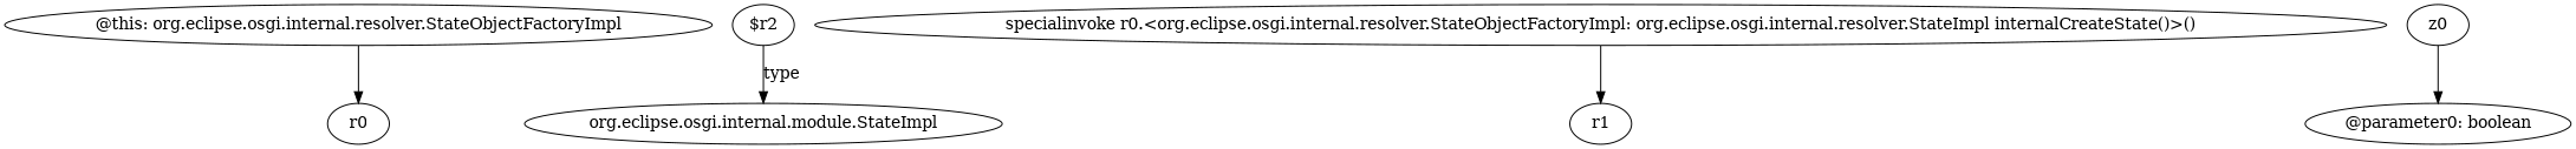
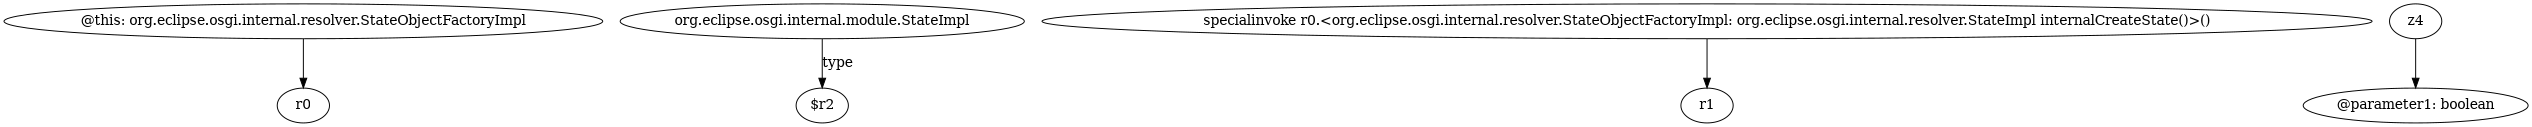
  digraph {
    n1 [label="@this: org.eclipse.osgi.internal.resolver.StateObjectFactoryImpl"]
    n2 [label=r0]
    n3 [label="org.eclipse.osgi.internal.module.StateImpl"]
    n4 [label="$r2"]
    n5 [label="specialinvoke r0.<org.eclipse.osgi.internal.resolver.StateObjectFactoryImpl: org.eclipse.osgi.internal.resolver.StateImpl internalCreateState()>()"]
    n6 [label=r1]
-   n7 [label="@parameter0: boolean"]
-   n8 [label=z0]
+   n7 [label="@parameter1: boolean"]
+   n8 [label=z4]
    n1 -> n2
-   n4 -> n3 [label=type]
+   n3 -> n4 [label=type]
    n5 -> n6
    n8 -> n7
  }
